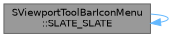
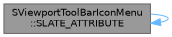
  digraph {
    rankdir=TB
-   n1 [color=gray40 fillcolor=grey60 fontcolor=black fontname=Helvetica fontsize=10 height=0.2 label="SViewportToolBarIconMenu\l::SLATE_SLATE" shape=box style=filled width=0.4]
+   n1 [color=gray40 fillcolor=grey60 fontcolor=black fontname=Helvetica fontsize=10 height=0.2 label="SViewportToolBarIconMenu\l::SLATE_ATTRIBUTE" shape=box style=filled width=0.4]
    n1 -> n1 [color=steelblue1 fontname=Helvetica fontsize=10 labelfontname=Helvetica labelfontsize=10 style=solid]
  }
